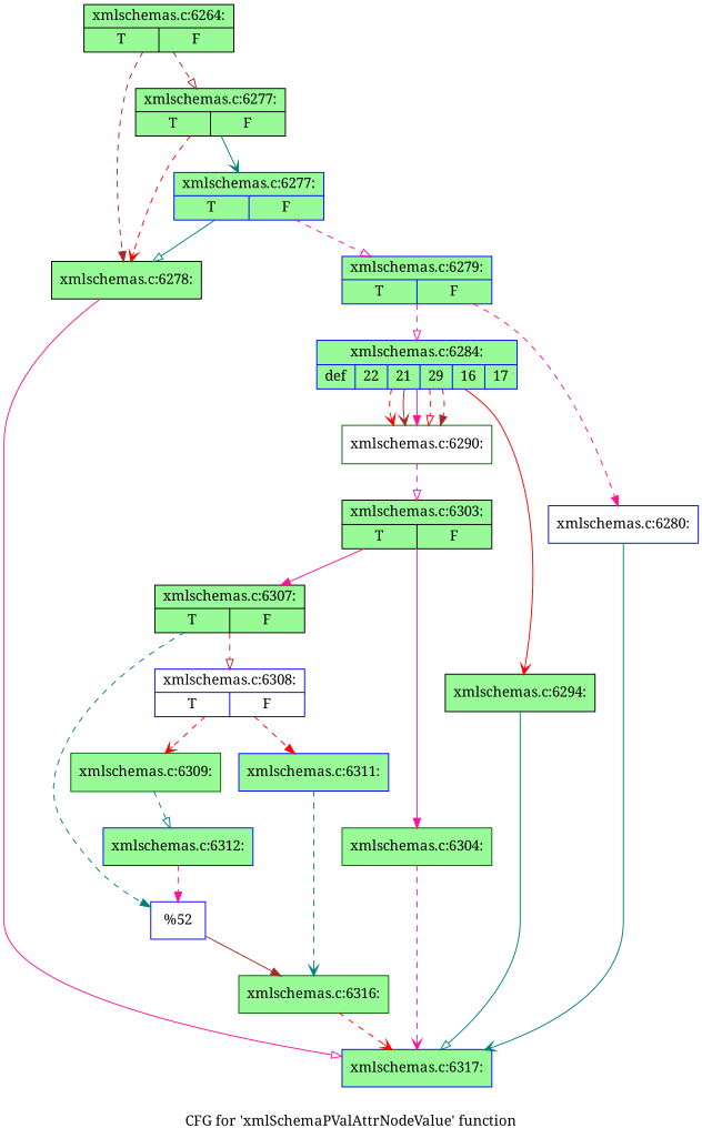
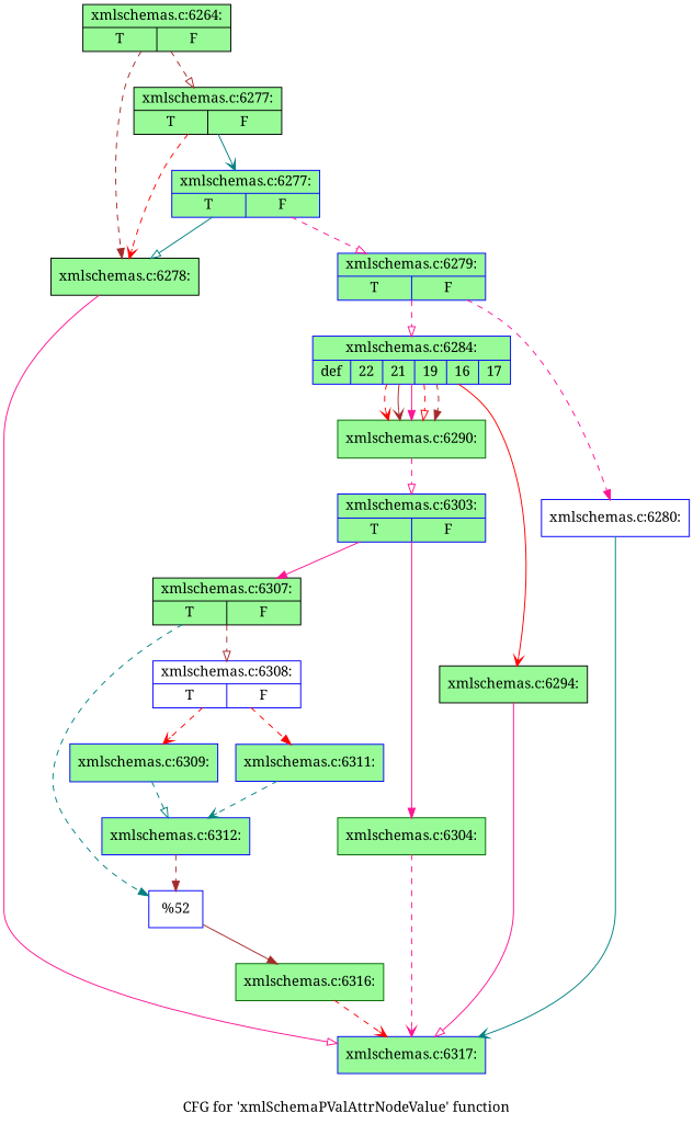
  digraph {
    fontname="Noto Serif"
    label="CFG for 'xmlSchemaPValAttrNodeValue' function"
    node [color=blue fillcolor=palegreen fontname="Noto Serif" shape=record style=filled]
    edge [arrowhead=normal color=deeppink fontname="Noto Serif" style=dashed]
    n1 [color=black label="{xmlschemas.c:6264:|{<s0>T|<s1>F}}"]
    n2 [color=black label="{xmlschemas.c:6278:}"]
    n3 [color=black label="{xmlschemas.c:6277:|{<s0>T|<s1>F}}"]
    n4 [label="{xmlschemas.c:6317:}"]
    n5 [label="{xmlschemas.c:6277:|{<s0>T|<s1>F}}"]
    n6 [label="{xmlschemas.c:6279:|{<s0>T|<s1>F}}"]
    n7 [fillcolor=white label="{xmlschemas.c:6280:}"]
-   n8 [label="{xmlschemas.c:6284:|{<s0>def|<s1>22|<s2>21|<s3>29|<s4>16|<s5>17}}"]
+   n8 [label="{xmlschemas.c:6284:|{<s0>def|<s1>22|<s2>21|<s3>19|<s4>16|<s5>17}}"]
    n9 [color=black label="{xmlschemas.c:6294:}"]
-   n10 [color=darkgreen fillcolor=white label="{xmlschemas.c:6290:}"]
-   n11 [color=black label="{xmlschemas.c:6303:|{<s0>T|<s1>F}}"]
+   n10 [color=darkgreen label="{xmlschemas.c:6290:}"]
+   n11 [label="{xmlschemas.c:6303:|{<s0>T|<s1>F}}"]
    n12 [color=darkgreen label="{xmlschemas.c:6304:}"]
    n13 [color=black label="{xmlschemas.c:6307:|{<s0>T|<s1>F}}"]
    n14 [fillcolor=white label="{xmlschemas.c:6308:|{<s0>T|<s1>F}}"]
    n15 [fillcolor=white label="{%52}"]
-   n16 [color=darkgreen label="{xmlschemas.c:6309:}"]
+   n16 [label="{xmlschemas.c:6309:}"]
    n17 [label="{xmlschemas.c:6311:}"]
    n18 [color=darkgreen label="{xmlschemas.c:6316:}"]
    n19 [label="{xmlschemas.c:6312:}"]
    n1 -> n2 [color=brown]
    n1 -> n3 [arrowhead=onormal color=brown]
    n2 -> n4 [arrowhead=onormal style=solid]
    n3 -> n2 [arrowhead=vee color=red]
    n3 -> n5 [arrowhead=vee color=teal style=solid]
    n5 -> n2 [arrowhead=onormal color=teal style=solid]
    n5 -> n6 [arrowhead=onormal]
    n6 -> n7
    n6 -> n8 [arrowhead=onormal]
    n7 -> n4 [arrowhead=vee color=teal style=solid]
    n8 -> n9 [arrowhead=vee color=red style=solid]
    n8 -> n10 [arrowhead=vee color=red]
    n8 -> n10 [arrowhead=vee color=brown style=solid]
    n8 -> n10 [style=solid]
    n8 -> n10 [arrowhead=onormal color=red]
    n8 -> n10 [color=brown]
-   n9 -> n4 [arrowhead=onormal color=teal style=solid]
+   n9 -> n4 [arrowhead=onormal style=solid]
    n10 -> n11 [arrowhead=onormal]
    n11 -> n12 [style=solid]
    n11 -> n13 [style=solid]
    n12 -> n4 [arrowhead=vee]
    n13 -> n14 [arrowhead=onormal color=brown]
    n13 -> n15 [color=teal]
    n14 -> n16 [arrowhead=vee color=red]
    n14 -> n17 [color=red]
    n15 -> n18 [color=brown style=solid]
    n16 -> n19 [arrowhead=onormal color=teal]
-   n17 -> n18 [arrowhead=vee color=teal]
+   n17 -> n19 [arrowhead=vee color=teal]
    n18 -> n4 [arrowhead=vee color=red]
-   n19 -> n15
+   n19 -> n15 [color=brown]
  }
